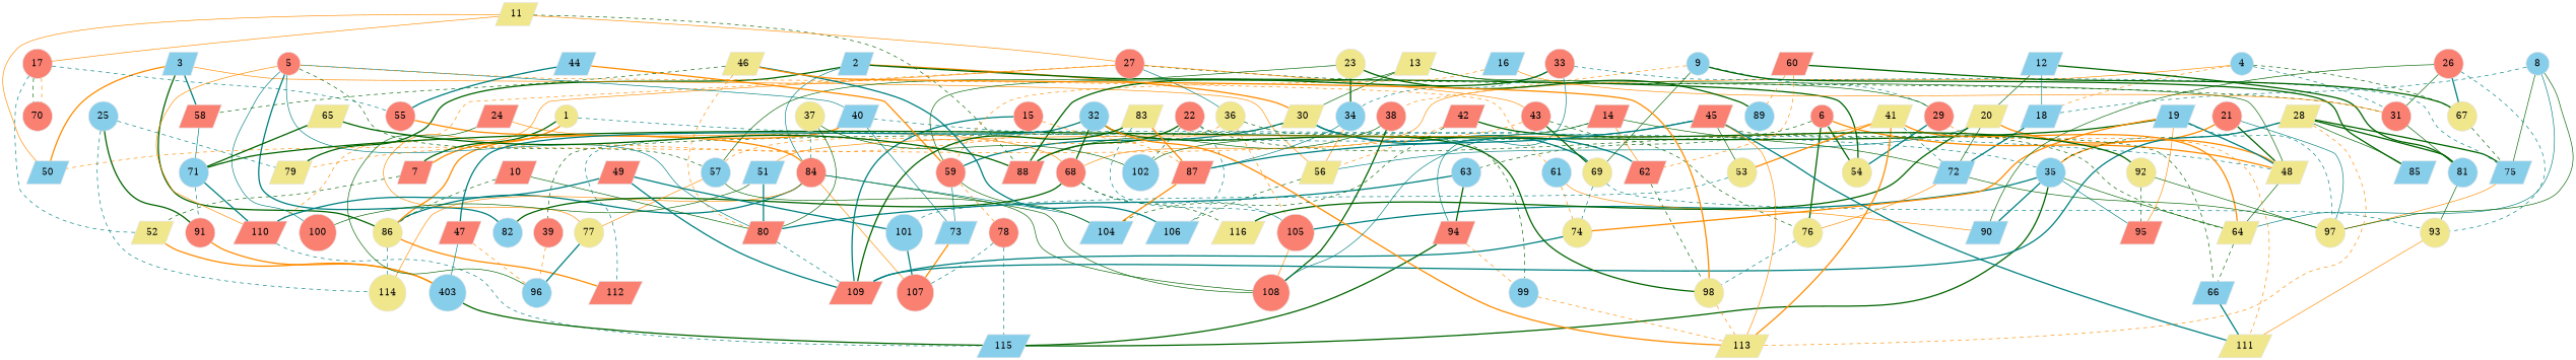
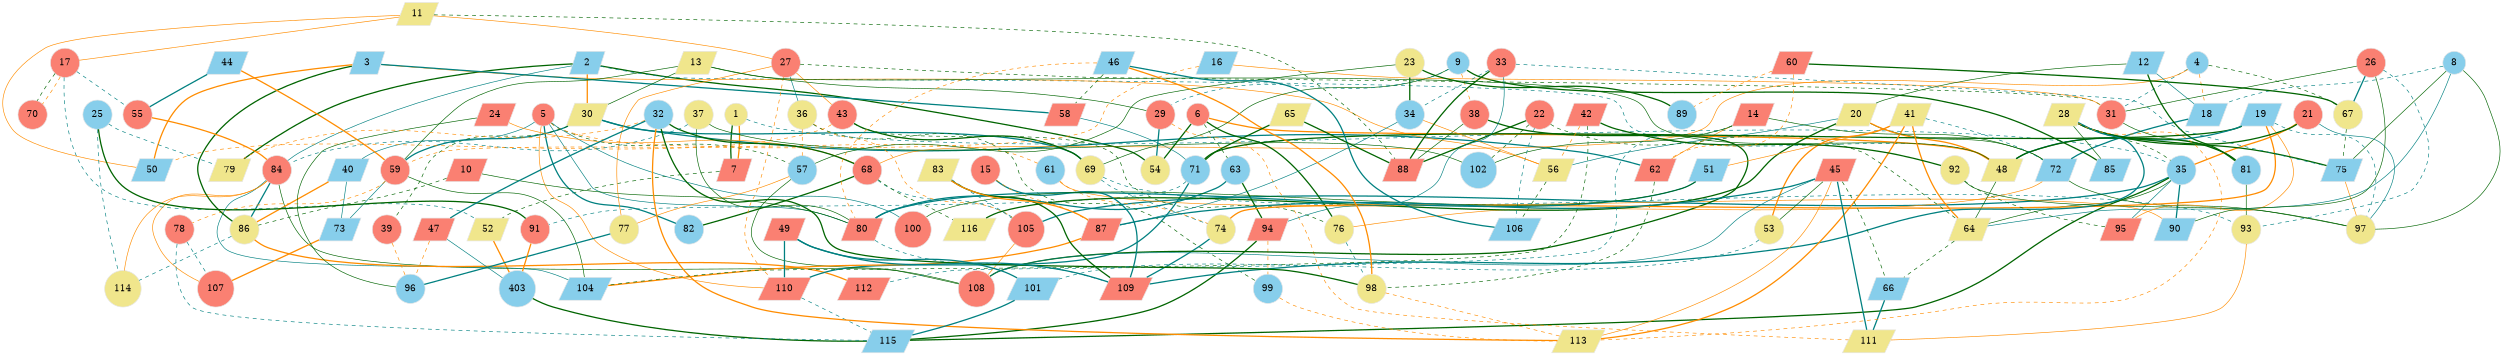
  graph {
    node [color=gray90 fillcolor=salmon shape=circle style=filled]
    edge [color=darkgreen style=bold]
    1 [fillcolor=khaki]
    7 [shape=parallelogram]
    35 [fillcolor=skyblue]
    52 [fillcolor=khaki shape=parallelogram]
    64 [fillcolor=khaki shape=parallelogram]
    95 [shape=parallelogram]
    90 [fillcolor=skyblue shape=parallelogram]
    105
    115 [fillcolor=skyblue shape=parallelogram]
    2 [fillcolor=skyblue shape=parallelogram]
    30 [fillcolor=khaki shape=parallelogram]
    54 [fillcolor=khaki]
    79 [fillcolor=khaki shape=parallelogram]
    84
    69 [fillcolor=khaki]
    59
    62 [shape=parallelogram]
    39
    86 [fillcolor=khaki]
    114 [fillcolor=khaki]
    108
    104 [fillcolor=skyblue shape=parallelogram]
    107
    3 [fillcolor=skyblue shape=parallelogram]
    50 [fillcolor=skyblue shape=parallelogram]
    56 [fillcolor=khaki shape=parallelogram]
    58 [shape=parallelogram]
    106 [fillcolor=skyblue shape=parallelogram]
    71 [fillcolor=skyblue]
    112 [shape=parallelogram]
    4 [fillcolor=skyblue]
    18 [fillcolor=skyblue shape=parallelogram]
    31
    67 [fillcolor=khaki]
    68
    72 [fillcolor=skyblue shape=parallelogram]
    81 [fillcolor=skyblue]
    75 [fillcolor=skyblue shape=parallelogram]
    82 [fillcolor=skyblue]
    116 [fillcolor=khaki shape=parallelogram]
    40 [fillcolor=skyblue shape=parallelogram]
    5
    57 [fillcolor=skyblue]
    61 [fillcolor=skyblue]
    80 [shape=parallelogram]
    100
    110 [shape=parallelogram]
    48 [fillcolor=khaki shape=parallelogram]
    73 [fillcolor=skyblue shape=parallelogram]
    77 [fillcolor=khaki]
    74 [fillcolor=khaki]
    109 [shape=parallelogram]
    6
    63 [fillcolor=skyblue]
    76 [fillcolor=khaki]
    94 [shape=parallelogram]
    98 [fillcolor=khaki]
    n58 [fillcolor=skyblue label=403]
    8 [fillcolor=skyblue]
    97 [fillcolor=khaki]
    66 [fillcolor=skyblue shape=parallelogram]
    9 [fillcolor=skyblue]
    29
    38
    85 [fillcolor=skyblue shape=parallelogram]
    111 [fillcolor=khaki shape=parallelogram]
    88 [shape=parallelogram]
    93 [fillcolor=khaki]
    10 [shape=parallelogram]
    11 [fillcolor=khaki shape=parallelogram]
    17
    27
    55
    70
    36 [fillcolor=khaki]
    43
    12 [fillcolor=skyblue shape=parallelogram]
    20 [fillcolor=khaki shape=parallelogram]
    13 [fillcolor=khaki shape=parallelogram]
    78
    14 [shape=parallelogram]
    102 [fillcolor=skyblue]
    87 [shape=parallelogram]
    15
    16 [fillcolor=skyblue shape=parallelogram]
    19 [fillcolor=skyblue shape=parallelogram]
    91
    21
    22
    23 [fillcolor=khaki]
    34 [fillcolor=skyblue]
    89 [fillcolor=skyblue]
    24 [shape=parallelogram]
    96 [fillcolor=skyblue]
    25 [fillcolor=skyblue]
    26
    99 [fillcolor=skyblue]
    28 [fillcolor=khaki shape=parallelogram]
    113 [fillcolor=khaki shape=parallelogram]
    32 [fillcolor=skyblue]
    47 [shape=parallelogram]
    33
    37 [fillcolor=khaki]
    41 [fillcolor=khaki shape=parallelogram]
    51 [fillcolor=skyblue shape=parallelogram]
    53 [fillcolor=khaki]
-   101 [fillcolor=skyblue]
+   101 [fillcolor=skyblue shape=parallelogram]
    42 [shape=parallelogram]
    92 [fillcolor=khaki]
    44 [fillcolor=skyblue shape=parallelogram]
    45 [shape=parallelogram]
-   46 [fillcolor=khaki shape=parallelogram]
+   46 [fillcolor=skyblue shape=parallelogram]
    49 [shape=parallelogram]
    60 [shape=parallelogram]
    65 [fillcolor=khaki shape=parallelogram]
    83 [fillcolor=khaki shape=parallelogram]
    1 -- 7
    1 -- 7 [color=darkorange]
    1 -- 35 [color=teal style=dashed]
    7 -- 52 [style=dashed]
    35 -- 64 [style=solid]
    35 -- 95 [color=teal style=solid]
    35 -- 90 [color=teal]
    35 -- 105 [color=teal]
    35 -- 115
    52 -- n58 [color=darkorange]
    64 -- 66 [style=dashed]
    105 -- 108 [color=darkorange style=solid]
    2 -- 30 [color=darkorange]
    2 -- 54
    2 -- 79
    2 -- 84 [color=teal style=solid]
    30 -- 69 [color=teal]
    30 -- 59 [color=teal]
    30 -- 62 [color=teal]
    30 -- 39 [style=dashed]
    84 -- 86 [color=teal]
    84 -- 114 [color=darkorange style=solid]
    84 -- 108 [style=solid]
    84 -- 104 [color=teal style=solid]
    84 -- 107 [color=darkorange style=solid]
    69 -- 74 [color=teal style=dashed]
    69 -- 93 [color=teal style=dashed]
    59 -- 104 [style=solid]
    59 -- 73 [color=teal style=solid]
    59 -- 78 [color=darkorange style=dashed]
    62 -- 98 [style=dashed]
    39 -- 96 [color=darkorange style=dashed]
    86 -- 114 [color=teal style=dashed]
    86 -- 112 [color=darkorange]
    3 -- 86
    3 -- 50 [color=darkorange]
    3 -- 56 [color=darkorange style=solid]
    3 -- 58 [color=teal]
    56 -- 106 [style=dashed]
    58 -- 71 [color=teal style=solid]
    71 -- 110 [color=teal]
    71 -- 91 [color=teal style=dashed]
    4 -- 18 [color=darkorange style=dashed]
    4 -- 31 [color=teal style=dashed]
    4 -- 67 [style=dashed]
    4 -- 68 [color=darkorange style=solid]
    18 -- 72 [color=teal]
    31 -- 81 [style=solid]
    67 -- 75 [style=dashed]
    68 -- 105 [color=teal style=dashed]
    68 -- 82
    68 -- 116 [style=dashed]
    72 -- 76 [color=darkorange style=solid]
    72 -- 97 [style=solid]
    81 -- 93 [style=solid]
    75 -- 97 [color=darkorange style=solid]
    40 -- 86 [color=darkorange]
-   40 -- 48 [color=teal style=dashed]
+   2 -- 48 [color=teal style=dashed]
    40 -- 73 [color=teal style=solid]
    5 -- 82 [color=teal]
    5 -- 40 [color=teal style=solid]
    5 -- 57 [style=dashed]
    5 -- 61 [color=darkorange style=dashed]
    5 -- 80 [color=teal style=solid]
    5 -- 100 [color=teal style=solid]
    5 -- 110 [color=darkorange style=solid]
    57 -- 108 [style=solid]
    57 -- 77 [color=darkorange style=solid]
    61 -- 90 [color=darkorange style=solid]
    61 -- 74 [color=darkorange style=dashed]
    80 -- 109 [color=teal style=dashed]
    110 -- 115 [color=teal style=dashed]
    48 -- 64 [style=solid]
    73 -- 107 [color=darkorange]
    77 -- 96 [color=teal]
    74 -- 109 [color=teal]
    6 -- 54
    6 -- 48 [color=darkorange]
    6 -- 63 [style=dashed]
    6 -- 76
    63 -- 80 [color=teal]
    63 -- 94
    76 -- 98 [color=teal style=dashed]
    94 -- 115
    94 -- 99 [color=darkorange style=dashed]
    98 -- 113 [color=darkorange style=dashed]
    n58 -- 115
    8 -- 64 [color=teal style=solid]
    8 -- 18 [color=teal style=dashed]
    8 -- 75 [style=solid]
    8 -- 97 [style=solid]
    66 -- 111 [color=teal]
    9 -- 69 [style=solid]
    9 -- 29 [color=teal style=dashed]
    9 -- 38 [color=darkorange style=dashed]
    9 -- 85
    29 -- 54 [color=teal]
    29 -- 111 [color=darkorange style=dashed]
    38 -- 108
    38 -- 88 [style=solid]
    93 -- 111 [color=darkorange style=solid]
    10 -- 86 [style=dashed]
    10 -- 80 [style=solid]
    11 -- 50 [color=darkorange style=solid]
    11 -- 88 [style=dashed]
    11 -- 17 [color=darkorange style=solid]
    11 -- 27 [color=darkorange style=solid]
    17 -- 52 [color=teal style=dashed]
    17 -- 55 [color=teal style=dashed]
    17 -- 70 [style=dashed]
    17 -- 70 [color=darkorange style=dashed]
    27 -- 31 [style=dashed]
    27 -- 110 [color=darkorange style=dashed]
    27 -- 77 [color=darkorange style=solid]
    27 -- 36 [color=teal style=solid]
    27 -- 43 [color=darkorange style=solid]
    55 -- 84 [color=darkorange]
    36 -- 105 [color=darkorange style=dashed]
    36 -- 57 [color=darkorange style=dashed]
    36 -- 99 [style=dashed]
    43 -- 69
    43 -- 50 [color=darkorange style=dashed]
    43 -- 76 [style=dashed]
    12 -- 18 [color=teal style=solid]
    12 -- 81
    12 -- 20 [style=solid]
    20 -- 56 [color=teal style=solid]
    20 -- 72 [style=solid]
    20 -- 116
    20 -- 48 [color=darkorange]
    13 -- 30 [style=solid]
    13 -- 59 [style=solid]
    13 -- 48 [style=solid]
    13 -- 29 [style=solid]
    78 -- 115 [color=teal style=dashed]
    78 -- 107 [color=teal style=dashed]
    14 -- 62 [color=darkorange style=solid]
    14 -- 112 [color=teal style=dashed]
    14 -- 72 [style=solid]
    14 -- 102 [style=solid]
    87 -- 104 [color=darkorange]
    15 -- 109 [color=teal]
    15 -- 87 [color=darkorange style=dashed]
    16 -- 59 [color=darkorange style=dashed]
    16 -- 31 [color=darkorange style=solid]
    19 -- 95 [color=darkorange style=solid]
    19 -- 71
    19 -- 48 [color=teal]
    19 -- 74 [color=darkorange]
    19 -- 97 [color=teal style=dashed]
    91 -- n58 [color=darkorange]
    21 -- 35 [color=darkorange]
    21 -- 48
    21 -- 97 [color=teal style=solid]
    22 -- 64 [style=dashed]
    22 -- 106 [color=teal style=dashed]
    22 -- 88
    22 -- 102 [style=dashed]
    23 -- 57 [style=solid]
    23 -- 34
    23 -- 89
    34 -- 56 [color=darkorange style=solid]
    34 -- 87 [color=teal style=solid]
    24 -- 68 [color=darkorange style=solid]
    24 -- 96 [style=solid]
    25 -- 79 [color=teal style=dashed]
    25 -- 114 [color=teal style=dashed]
    25 -- 91
    26 -- 90 [style=solid]
    26 -- 31 [style=solid]
    26 -- 67 [color=teal]
    26 -- 93 [color=teal style=dashed]
    99 -- 113 [color=darkorange style=dashed]
    28 -- 35 [style=dashed]
    28 -- 81
    28 -- 75
    28 -- 109 [color=teal]
    28 -- 85 [style=solid]
    28 -- 113 [color=darkorange style=dashed]
    32 -- 79 [color=darkorange style=dashed]
    32 -- 68
    32 -- 98
    32 -- 113 [color=darkorange]
    32 -- 47 [color=teal]
    47 -- n58 [color=teal style=solid]
    47 -- 96 [color=darkorange style=dashed]
    33 -- 75 [color=teal style=dashed]
    33 -- 94 [color=teal style=solid]
    33 -- 88
    33 -- 34 [color=teal style=dashed]
    37 -- 84 [color=teal style=dashed]
    37 -- 80 [style=solid]
    37 -- 102 [style=solid]
    41 -- 64 [color=darkorange]
    41 -- 72 [color=teal style=dashed]
    41 -- 113 [color=darkorange]
    41 -- 51 [color=darkorange style=solid]
    41 -- 53 [color=darkorange]
    51 -- 80 [color=teal]
    51 -- 100 [style=solid]
    53 -- 101 [color=teal style=dashed]
-   101 -- 107 [color=teal]
+   101 -- 115 [color=teal]
    42 -- 104 [style=dashed]
    42 -- 56 [color=darkorange style=dashed]
    42 -- 92
    92 -- 95 [style=dashed]
    92 -- 97 [style=solid]
    44 -- 59 [color=darkorange]
    44 -- 55 [color=teal]
    45 -- 108 [color=teal style=solid]
    45 -- 66 [style=dashed]
    45 -- 111 [color=teal]
    45 -- 87 [color=teal]
    45 -- 113 [color=darkorange style=solid]
    45 -- 53 [style=solid]
    46 -- 58 [style=dashed]
    46 -- 106 [color=teal]
    46 -- 80 [color=darkorange style=dashed]
    46 -- 98 [color=darkorange]
    49 -- 110 [color=teal]
    49 -- 109 [color=teal]
    49 -- 101 [color=teal]
    60 -- 62 [color=darkorange style=dashed]
    60 -- 67
    60 -- 89 [color=darkorange style=dashed]
    65 -- 71
    65 -- 88
    83 -- 105 [color=teal style=dashed]
    83 -- 109
    83 -- 87 [color=darkorange]
  }
